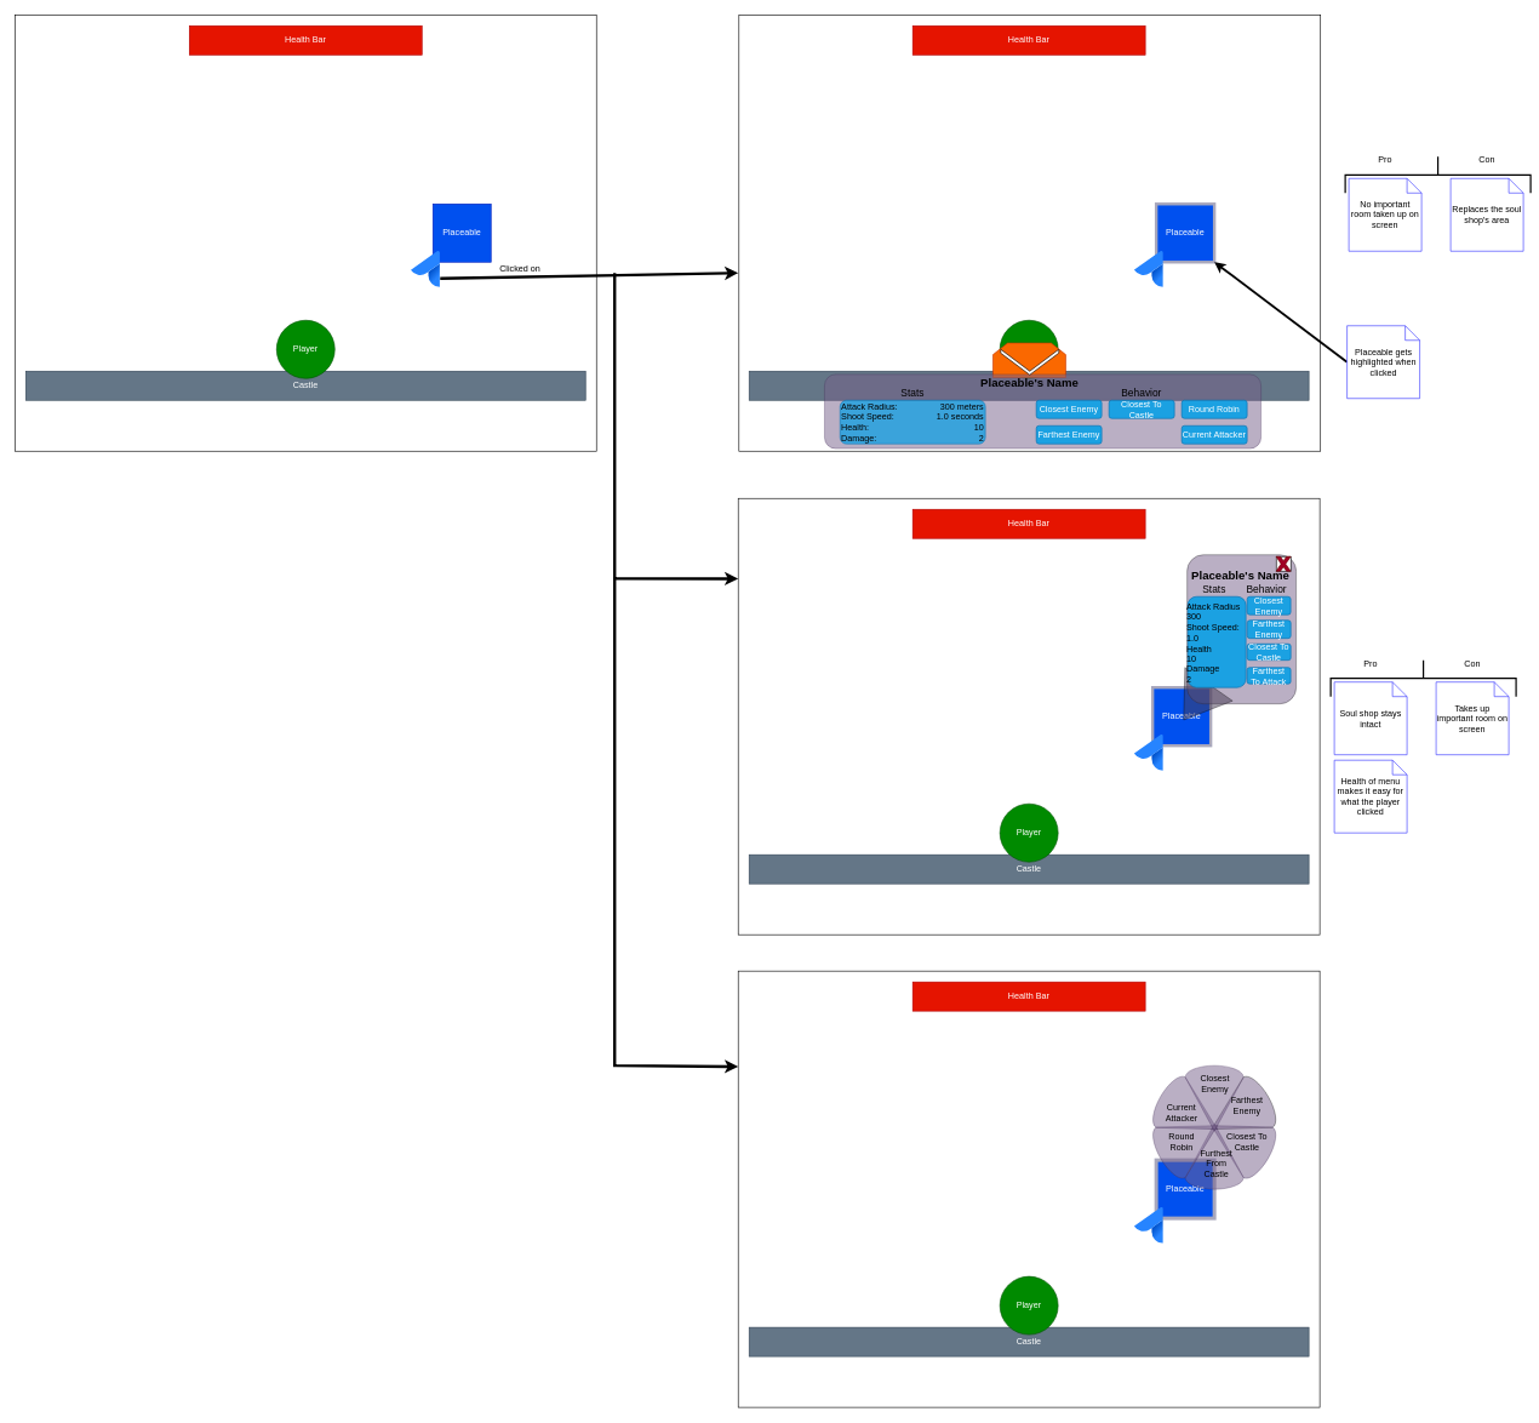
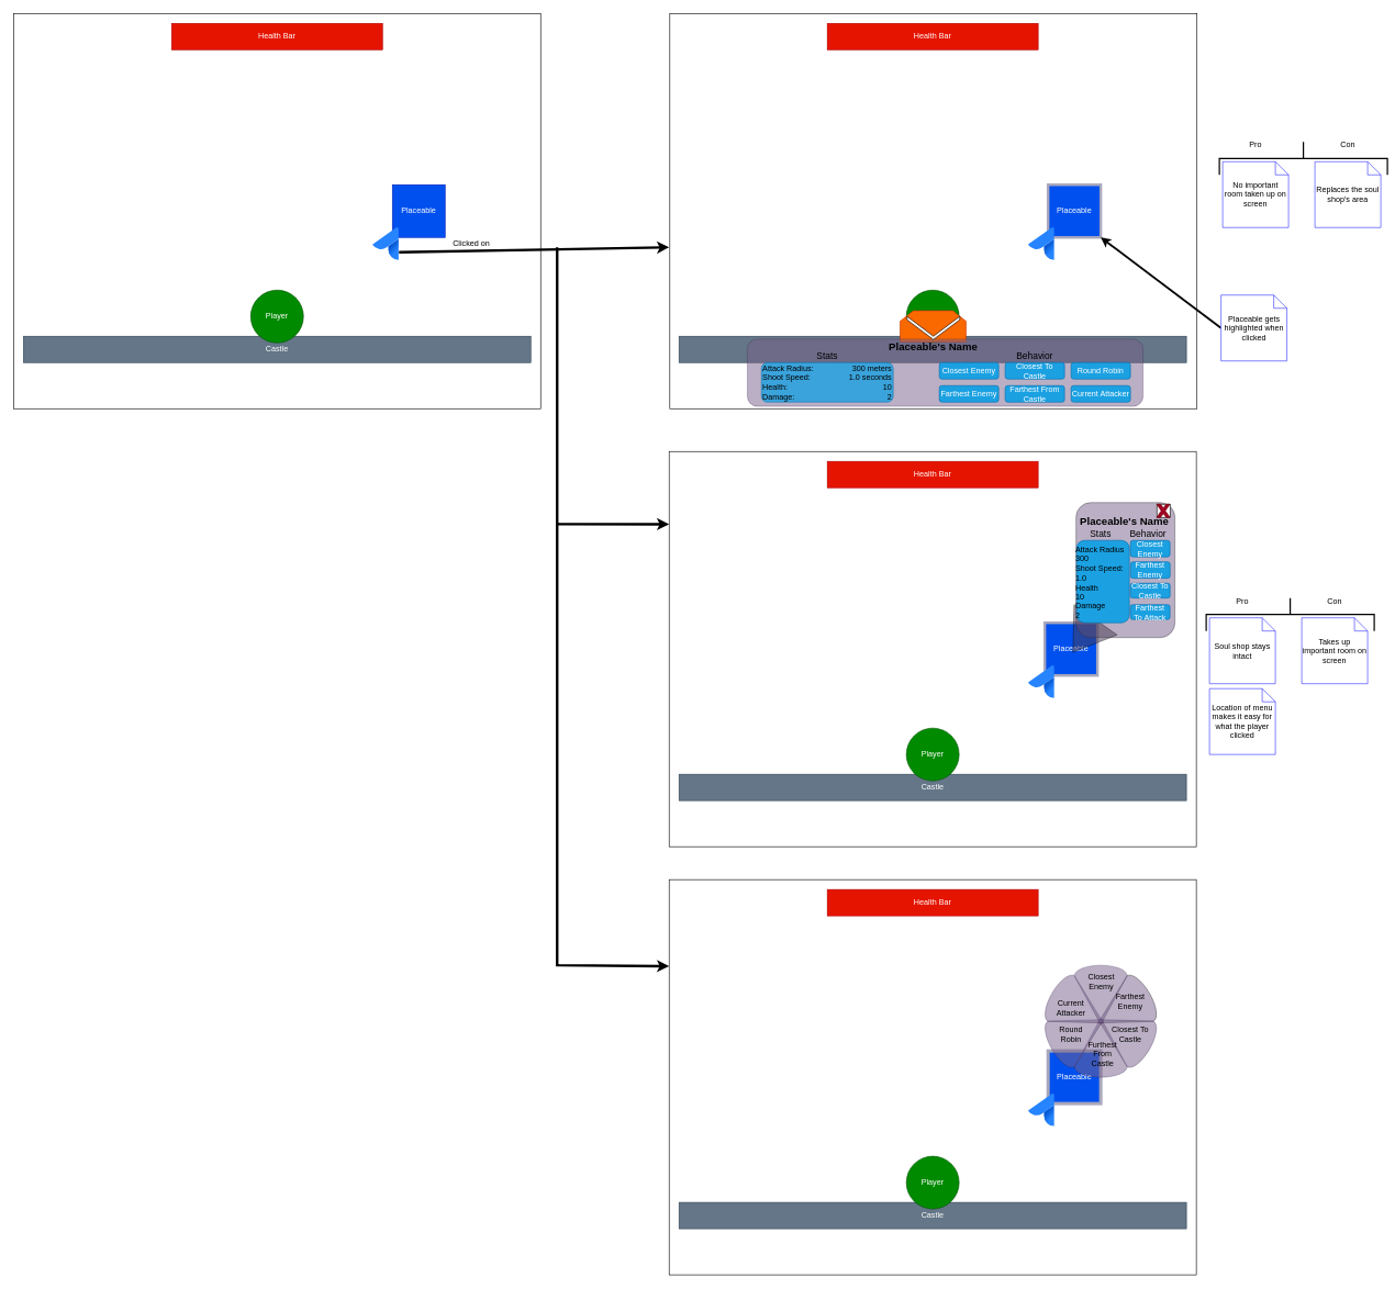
  <mxCell id="0" />
  <mxCell id="1" parent="0" />
  <mxCell id="2" value="" style="rounded=0;whiteSpace=wrap;html=1;" parent="1" vertex="1"><mxGeometry x="20" y="20" width="800" height="600" as="geometry" /></mxCell>
  <mxCell id="3" value="Castle" style="rounded=0;whiteSpace=wrap;html=1;fillColor=#647687;fontColor=#ffffff;strokeColor=#314354;" parent="1" vertex="1"><mxGeometry x="35" y="510" width="770" height="40" as="geometry" /></mxCell>
  <mxCell id="4" value="Player" style="ellipse;whiteSpace=wrap;html=1;aspect=fixed;fillColor=#008a00;fontColor=#ffffff;strokeColor=#005700;" parent="1" vertex="1"><mxGeometry x="380" y="440" width="80" height="80" as="geometry" /></mxCell>
  <mxCell id="5" value="Health Bar" style="rounded=0;whiteSpace=wrap;html=1;fillColor=#e51400;fontColor=#ffffff;strokeColor=#B20000;" parent="1" vertex="1"><mxGeometry x="260" y="35" width="320" height="40" as="geometry" /></mxCell>
  <mxCell id="6" value="Placeable" style="whiteSpace=wrap;html=1;aspect=fixed;fillColor=#0050ef;fontColor=#ffffff;strokeColor=#001DBC;" parent="1" vertex="1"><mxGeometry x="595" y="280" width="80" height="80" as="geometry" /></mxCell>
  <mxCell id="7" value="" style="image;html=1;image=img/lib/atlassian/Jira_Core_Logo.svg;" parent="1" vertex="1"><mxGeometry x="565" y="345" width="40" height="50" as="geometry" /></mxCell>
  <mxCell id="8" value="" style="endArrow=classic;html=1;rounded=0;exitX=1;exitY=0.75;exitDx=0;exitDy=0;strokeWidth=4;" parent="1" source="7" edge="1"><mxGeometry width="50" height="50" relative="1" as="geometry"><mxPoint x="615" y="385" as="sourcePoint" /><mxPoint x="1015" y="375" as="targetPoint" /></mxGeometry></mxCell>
  <mxCell id="9" value="Clicked on" style="text;html=1;align=center;verticalAlign=middle;whiteSpace=wrap;rounded=0;" parent="1" vertex="1"><mxGeometry x="685" y="355" width="60" height="30" as="geometry" /></mxCell>
  <mxCell id="10" value="" style="rounded=0;whiteSpace=wrap;html=1;" parent="1" vertex="1"><mxGeometry x="1016" y="20" width="800" height="600" as="geometry" /></mxCell>
  <mxCell id="11" value="" style="rounded=0;whiteSpace=wrap;html=1;fillColor=#647687;fontColor=#ffffff;strokeColor=#314354;" parent="1" vertex="1"><mxGeometry x="1030" y="510" width="770" height="40" as="geometry" /></mxCell>
  <mxCell id="12" value="Player" style="ellipse;whiteSpace=wrap;html=1;aspect=fixed;fillColor=#008a00;fontColor=#ffffff;strokeColor=#005700;" parent="1" vertex="1"><mxGeometry x="1375" y="440" width="80" height="80" as="geometry" /></mxCell>
  <mxCell id="13" value="Health Bar" style="rounded=0;whiteSpace=wrap;html=1;fillColor=#e51400;fontColor=#ffffff;strokeColor=#B20000;" parent="1" vertex="1"><mxGeometry x="1255" y="35" width="320" height="40" as="geometry" /></mxCell>
  <mxCell id="14" value="Placeable" style="whiteSpace=wrap;html=1;aspect=fixed;fillColor=#0050ef;fontColor=#ffffff;strokeColor=#A8A7BC;strokeWidth=4;" parent="1" vertex="1"><mxGeometry x="1590" y="280" width="80" height="80" as="geometry" /></mxCell>
  <mxCell id="15" value="" style="image;html=1;image=img/lib/atlassian/Jira_Core_Logo.svg;" parent="1" vertex="1"><mxGeometry x="1560" y="345" width="40" height="50" as="geometry" /></mxCell>
  <mxCell id="16" value="" style="endArrow=classic;html=1;rounded=0;strokeWidth=4;entryX=0;entryY=0.184;entryDx=0;entryDy=0;entryPerimeter=0;" parent="1" target="17" edge="1"><mxGeometry width="50" height="50" relative="1" as="geometry"><mxPoint x="845" y="375" as="sourcePoint" /><mxPoint x="1005" y="795" as="targetPoint" /><Array as="points"><mxPoint x="845" y="795" /></Array></mxGeometry></mxCell>
  <mxCell id="17" value="" style="rounded=0;whiteSpace=wrap;html=1;" parent="1" vertex="1"><mxGeometry x="1015" y="685" width="800" height="600" as="geometry" /></mxCell>
  <mxCell id="18" value="Castle" style="rounded=0;whiteSpace=wrap;html=1;fillColor=#647687;fontColor=#ffffff;strokeColor=#314354;" parent="1" vertex="1"><mxGeometry x="1030" y="1175" width="770" height="40" as="geometry" /></mxCell>
  <mxCell id="19" value="Placeable" style="whiteSpace=wrap;html=1;aspect=fixed;fillColor=#0050ef;fontColor=#ffffff;strokeColor=#A8A7BC;strokeWidth=4;" parent="1" vertex="1"><mxGeometry x="1585" y="945" width="80" height="80" as="geometry" /></mxCell>
  <mxCell id="20" value="Player" style="ellipse;whiteSpace=wrap;html=1;aspect=fixed;fillColor=#008a00;fontColor=#ffffff;strokeColor=#005700;" parent="1" vertex="1"><mxGeometry x="1375" y="1105" width="80" height="80" as="geometry" /></mxCell>
  <mxCell id="21" value="Health Bar" style="rounded=0;whiteSpace=wrap;html=1;fillColor=#e51400;fontColor=#ffffff;strokeColor=#B20000;" parent="1" vertex="1"><mxGeometry x="1255" y="700" width="320" height="40" as="geometry" /></mxCell>
  <mxCell id="22" value="" style="image;html=1;image=img/lib/atlassian/Jira_Core_Logo.svg;" parent="1" vertex="1"><mxGeometry x="1560" y="1010" width="40" height="50" as="geometry" /></mxCell>
  <mxCell id="23" value="" style="shape=loopLimit;whiteSpace=wrap;html=1;rotation=0;fillColor=#fa6800;fontColor=#000000;strokeColor=#C73500;" parent="1" vertex="1"><mxGeometry x="1365.5" y="471.25" width="100" height="47.5" as="geometry" /></mxCell>
  <mxCell id="24" value="" style="rounded=1;whiteSpace=wrap;html=1;fillColor=#76608a;fontColor=#ffffff;strokeColor=#432D57;opacity=50;rotation=-90;" parent="1" vertex="1"><mxGeometry x="1382.94" y="265.19" width="102" height="600.38" as="geometry" /></mxCell>
  <mxCell id="25" value="" style="html=1;shadow=0;dashed=0;align=center;verticalAlign=middle;shape=mxgraph.arrows2.arrow;dy=0;dx=30;notch=30;rotation=90;" parent="1" vertex="1"><mxGeometry x="1398.5" y="457.5" width="35" height="80" as="geometry" /></mxCell>
  <mxCell id="26" value="&lt;font style=&quot;font-size: 16px;&quot;&gt;&lt;b&gt;Placeable's Name&lt;/b&gt;&lt;/font&gt;" style="text;html=1;align=center;verticalAlign=middle;whiteSpace=wrap;rounded=0;" parent="1" vertex="1"><mxGeometry x="1346.88" y="510" width="138.25" height="30" as="geometry" /></mxCell>
  <mxCell id="27" value="&lt;font style=&quot;font-size: 14px;&quot;&gt;Stats&lt;/font&gt;" style="text;html=1;align=center;verticalAlign=middle;whiteSpace=wrap;rounded=0;" parent="1" vertex="1"><mxGeometry x="1225" y="525" width="60" height="30" as="geometry" /></mxCell>
  <mxCell id="28" value="&lt;font style=&quot;font-size: 14px;&quot;&gt;Behavior&lt;/font&gt;" style="text;html=1;align=center;verticalAlign=middle;whiteSpace=wrap;rounded=0;" parent="1" vertex="1"><mxGeometry x="1540" y="525" width="60" height="30" as="geometry" /></mxCell>
  <mxCell id="29" value="Closest Enemy" style="rounded=1;whiteSpace=wrap;html=1;fillColor=#1ba1e2;fontColor=#ffffff;strokeColor=#006EAF;" parent="1" vertex="1"><mxGeometry x="1425" y="550" width="90" height="25" as="geometry" /></mxCell>
  <mxCell id="30" value="Farthest Enemy" style="rounded=1;whiteSpace=wrap;html=1;fillColor=#1ba1e2;fontColor=#ffffff;strokeColor=#006EAF;" parent="1" vertex="1"><mxGeometry x="1425" y="585" width="90" height="25" as="geometry" /></mxCell>
  <mxCell id="31" value="Closest To Castle" style="rounded=1;whiteSpace=wrap;html=1;fillColor=#1ba1e2;fontColor=#ffffff;strokeColor=#006EAF;" parent="1" vertex="1"><mxGeometry x="1525" y="550" width="90" height="25" as="geometry" /></mxCell>
  <mxCell id="32" value="Round Robin" style="rounded=1;whiteSpace=wrap;html=1;fillColor=#1ba1e2;fontColor=#ffffff;strokeColor=#006EAF;" parent="1" vertex="1"><mxGeometry x="1625" y="550" width="90" height="25" as="geometry" /></mxCell>
+ <mxCell id="33" value="Farthest From Castle" style="rounded=1;whiteSpace=wrap;html=1;fillColor=#1ba1e2;fontColor=#ffffff;strokeColor=#006EAF;" parent="1" vertex="1"><mxGeometry x="1525" y="585" width="90" height="25" as="geometry" /></mxCell>
  <mxCell id="34" value="Current Attacker" style="rounded=1;whiteSpace=wrap;html=1;fillColor=#1ba1e2;fontColor=#ffffff;strokeColor=#006EAF;" parent="1" vertex="1"><mxGeometry x="1625" y="585" width="90" height="25" as="geometry" /></mxCell>
  <mxCell id="35" value="" style="rounded=1;whiteSpace=wrap;html=1;fillColor=#1ba1e2;fontColor=#ffffff;strokeColor=#006EAF;opacity=80;" parent="1" vertex="1"><mxGeometry x="1155" y="550" width="200" height="60" as="geometry" /></mxCell>
  <mxCell id="36" value="Attack Radius:&lt;br&gt;Shoot Speed:&lt;br&gt;Health:&lt;br&gt;Damage:" style="text;html=1;align=left;verticalAlign=top;whiteSpace=wrap;rounded=0;" parent="1" vertex="1"><mxGeometry x="1155" y="545" width="90" height="65" as="geometry" /></mxCell>
  <mxCell id="37" value="300 meters&lt;br&gt;1.0 seconds&lt;br&gt;10&lt;br&gt;2" style="text;html=1;align=right;verticalAlign=top;whiteSpace=wrap;rounded=0;" parent="1" vertex="1"><mxGeometry x="1265" y="545" width="90" height="70" as="geometry" /></mxCell>
  <mxCell id="38" value="" style="rounded=1;whiteSpace=wrap;html=1;fillColor=#76608a;fontColor=#ffffff;strokeColor=default;opacity=50;rotation=-90;" parent="1" vertex="1"><mxGeometry x="1605" y="790" width="205" height="150" as="geometry" /></mxCell>
  <mxCell id="39" value="" style="triangle;whiteSpace=wrap;html=1;rotation=125;fillColor=#473a53;strokeColor=default;opacity=50;" parent="1" vertex="1"><mxGeometry x="1615" y="925" width="60" height="80" as="geometry" /></mxCell>
  <mxCell id="40" value="&lt;font style=&quot;font-size: 16px;&quot;&gt;&lt;b&gt;Placeable's Name&lt;/b&gt;&lt;/font&gt;" style="text;html=1;align=center;verticalAlign=middle;whiteSpace=wrap;rounded=0;" parent="1" vertex="1"><mxGeometry x="1636.9" y="775" width="138.25" height="30" as="geometry" /></mxCell>
  <mxCell id="41" value="&lt;font style=&quot;font-size: 14px;&quot;&gt;Stats&lt;/font&gt;" style="text;html=1;align=center;verticalAlign=middle;whiteSpace=wrap;rounded=0;" parent="1" vertex="1"><mxGeometry x="1640" y="795" width="60" height="30" as="geometry" /></mxCell>
  <mxCell id="42" value="" style="rounded=1;whiteSpace=wrap;html=1;fillColor=#1ba1e2;fontColor=#ffffff;strokeColor=#006EAF;" parent="1" vertex="1"><mxGeometry x="1633.37" y="820" width="80" height="125" as="geometry" /></mxCell>
  <mxCell id="43" value="Attack Radius&lt;br&gt;300&lt;br&gt;Shoot Speed: 1.0&lt;br&gt;Health&lt;br&gt;10&lt;br&gt;Damage&lt;br&gt;2" style="text;html=1;align=left;verticalAlign=top;whiteSpace=wrap;rounded=0;" parent="1" vertex="1"><mxGeometry x="1629.99" y="820" width="81.63" height="125" as="geometry" /></mxCell>
  <mxCell id="44" value="&lt;font style=&quot;font-size: 14px;&quot;&gt;Behavior&lt;/font&gt;" style="text;html=1;align=center;verticalAlign=middle;whiteSpace=wrap;rounded=0;" parent="1" vertex="1"><mxGeometry x="1711.62" y="795" width="60" height="30" as="geometry" /></mxCell>
  <mxCell id="45" value="Closest Enemy" style="rounded=1;whiteSpace=wrap;html=1;fillColor=#1ba1e2;fontColor=#ffffff;strokeColor=#006EAF;" parent="1" vertex="1"><mxGeometry x="1715" y="820" width="60" height="25" as="geometry" /></mxCell>
  <mxCell id="46" value="Farthest Enemy" style="rounded=1;whiteSpace=wrap;html=1;fillColor=#1ba1e2;fontColor=#ffffff;strokeColor=#006EAF;" parent="1" vertex="1"><mxGeometry x="1715.15" y="852.5" width="60" height="25" as="geometry" /></mxCell>
  <mxCell id="47" value="Closest To Castle" style="rounded=1;whiteSpace=wrap;html=1;fillColor=#1ba1e2;fontColor=#ffffff;strokeColor=#006EAF;" parent="1" vertex="1"><mxGeometry x="1715" y="885" width="60.15" height="22.5" as="geometry" /></mxCell>
  <mxCell id="48" value="Farthest To Attack" style="rounded=1;whiteSpace=wrap;html=1;fillColor=#1ba1e2;fontColor=#ffffff;strokeColor=#006EAF;" parent="1" vertex="1"><mxGeometry x="1715" y="917.5" width="60" height="22.5" as="geometry" /></mxCell>
  <mxCell id="49" value="No important room taken up on screen" style="shape=note;size=20;whiteSpace=wrap;html=1;strokeColor=#3333FF;" parent="1" vertex="1"><mxGeometry x="1855" y="245" width="100" height="100" as="geometry" /></mxCell>
  <mxCell id="50" value="Replaces the soul shop's area" style="shape=note;size=20;whiteSpace=wrap;html=1;strokeColor=#3333FF;" parent="1" vertex="1"><mxGeometry x="1995" y="245" width="100" height="100" as="geometry" /></mxCell>
  <mxCell id="51" value="" style="strokeWidth=2;html=1;shape=mxgraph.flowchart.annotation_2;align=left;labelPosition=right;pointerEvents=1;rotation=90;" parent="1" vertex="1"><mxGeometry x="1952.5" y="112.5" width="50" height="255" as="geometry" /></mxCell>
  <mxCell id="52" value="Pro" style="text;html=1;align=center;verticalAlign=middle;whiteSpace=wrap;rounded=0;" parent="1" vertex="1"><mxGeometry x="1875" y="205" width="60" height="30" as="geometry" /></mxCell>
  <mxCell id="53" value="Con" style="text;html=1;align=center;verticalAlign=middle;whiteSpace=wrap;rounded=0;" parent="1" vertex="1"><mxGeometry x="2015" y="205" width="60" height="30" as="geometry" /></mxCell>
  <mxCell id="54" value="Soul shop stays intact" style="shape=note;size=20;whiteSpace=wrap;html=1;strokeColor=#3333FF;" parent="1" vertex="1"><mxGeometry x="1835" y="937.5" width="100" height="100" as="geometry" /></mxCell>
  <mxCell id="55" value="Takes up important room on screen" style="shape=note;size=20;whiteSpace=wrap;html=1;strokeColor=#3333FF;" parent="1" vertex="1"><mxGeometry x="1975" y="937.5" width="100" height="100" as="geometry" /></mxCell>
  <mxCell id="56" value="" style="strokeWidth=2;html=1;shape=mxgraph.flowchart.annotation_2;align=left;labelPosition=right;pointerEvents=1;rotation=90;" parent="1" vertex="1"><mxGeometry x="1932.5" y="805" width="50" height="255" as="geometry" /></mxCell>
  <mxCell id="57" value="Pro" style="text;html=1;align=center;verticalAlign=middle;whiteSpace=wrap;rounded=0;" parent="1" vertex="1"><mxGeometry x="1855" y="897.5" width="60" height="30" as="geometry" /></mxCell>
  <mxCell id="58" value="Con" style="text;html=1;align=center;verticalAlign=middle;whiteSpace=wrap;rounded=0;" parent="1" vertex="1"><mxGeometry x="1995" y="897.5" width="60" height="30" as="geometry" /></mxCell>
- <mxCell id="59" value="Health of menu makes it easy for what the player clicked" style="shape=note;size=20;whiteSpace=wrap;html=1;strokeColor=#3333FF;" parent="1" vertex="1"><mxGeometry x="1835" y="1045" width="100" height="100" as="geometry" /></mxCell>
+ <mxCell id="59" value="Location of menu makes it easy for what the player clicked" style="shape=note;size=20;whiteSpace=wrap;html=1;strokeColor=#3333FF;" parent="1" vertex="1"><mxGeometry x="1835" y="1045" width="100" height="100" as="geometry" /></mxCell>
  <mxCell id="60" value="" style="endArrow=classic;html=1;rounded=0;entryX=1;entryY=1;entryDx=0;entryDy=0;exitX=0;exitY=0.5;exitDx=0;exitDy=0;exitPerimeter=0;strokeWidth=3;" parent="1" source="61" target="14" edge="1"><mxGeometry width="50" height="50" relative="1" as="geometry"><mxPoint x="1865" y="575" as="sourcePoint" /><mxPoint x="2015" y="595" as="targetPoint" /></mxGeometry></mxCell>
  <mxCell id="61" value="Placeable gets highlighted when clicked" style="shape=note;size=20;whiteSpace=wrap;html=1;strokeColor=#3333FF;" parent="1" vertex="1"><mxGeometry x="1852.5" y="447.5" width="100" height="100" as="geometry" /></mxCell>
  <mxCell id="62" value="" style="whiteSpace=wrap;html=1;aspect=fixed;" parent="1" vertex="1"><mxGeometry x="1755.15" y="765" width="20" height="20" as="geometry" /></mxCell>
  <mxCell id="63" value="" style="verticalLabelPosition=bottom;verticalAlign=top;html=1;shape=mxgraph.basic.x;fillColor=#a20025;fontColor=#ffffff;strokeColor=#6F0000;" parent="1" vertex="1"><mxGeometry x="1755" y="765" width="20" height="20" as="geometry" /></mxCell>
  <mxCell id="64" value="" style="rounded=0;whiteSpace=wrap;html=1;" parent="1" vertex="1"><mxGeometry x="1015" y="1335" width="800" height="600" as="geometry" /></mxCell>
  <mxCell id="65" value="Castle" style="rounded=0;whiteSpace=wrap;html=1;fillColor=#647687;fontColor=#ffffff;strokeColor=#314354;" parent="1" vertex="1"><mxGeometry x="1030" y="1825" width="770" height="40" as="geometry" /></mxCell>
  <mxCell id="66" value="Player" style="ellipse;whiteSpace=wrap;html=1;aspect=fixed;fillColor=#008a00;fontColor=#ffffff;strokeColor=#005700;" parent="1" vertex="1"><mxGeometry x="1375" y="1755" width="80" height="80" as="geometry" /></mxCell>
  <mxCell id="67" value="Health Bar" style="rounded=0;whiteSpace=wrap;html=1;fillColor=#e51400;fontColor=#ffffff;strokeColor=#B20000;" parent="1" vertex="1"><mxGeometry x="1255" y="1350" width="320" height="40" as="geometry" /></mxCell>
  <mxCell id="68" value="Placeable" style="whiteSpace=wrap;html=1;aspect=fixed;fillColor=#0050ef;fontColor=#ffffff;strokeColor=#a8a7bc;strokeWidth=5;" parent="1" vertex="1"><mxGeometry x="1590" y="1595" width="80" height="80" as="geometry" /></mxCell>
  <mxCell id="69" value="" style="image;html=1;image=img/lib/atlassian/Jira_Core_Logo.svg;" parent="1" vertex="1"><mxGeometry x="1560" y="1660" width="40" height="50" as="geometry" /></mxCell>
  <mxCell id="70" value="" style="verticalLabelPosition=bottom;verticalAlign=top;html=1;shape=mxgraph.basic.cone2;dx=0.5;dy=0.82;rotation=-120;fillColor=#76608a;fontColor=#ffffff;strokeColor=#000000;opacity=50;" parent="1" vertex="1"><mxGeometry x="1665" y="1485" width="80" height="90" as="geometry" /></mxCell>
  <mxCell id="71" value="" style="verticalLabelPosition=bottom;verticalAlign=top;html=1;shape=mxgraph.basic.cone2;dx=0.5;dy=0.82;rotation=-60;fillColor=#76608a;fontColor=#ffffff;strokeColor=#432D57;opacity=50;" parent="1" vertex="1"><mxGeometry x="1665" y="1525" width="80" height="90" as="geometry" /></mxCell>
  <mxCell id="72" value="" style="verticalLabelPosition=bottom;verticalAlign=top;html=1;shape=mxgraph.basic.cone2;dx=0.5;dy=0.82;rotation=0;fillColor=#76608a;fontColor=#ffffff;strokeColor=#432D57;opacity=50;" parent="1" vertex="1"><mxGeometry x="1629.99" y="1545" width="80" height="90" as="geometry" /></mxCell>
  <mxCell id="73" value="" style="verticalLabelPosition=bottom;verticalAlign=top;html=1;shape=mxgraph.basic.cone2;dx=0.5;dy=0.82;rotation=60;fillColor=#76608a;fontColor=#ffffff;strokeColor=#432D57;opacity=50;" parent="1" vertex="1"><mxGeometry x="1595" y="1525" width="80" height="90" as="geometry" /></mxCell>
  <mxCell id="74" value="" style="verticalLabelPosition=bottom;verticalAlign=top;html=1;shape=mxgraph.basic.cone2;dx=0.5;dy=0.82;rotation=120;fillColor=#76608a;fontColor=#ffffff;strokeColor=#432D57;opacity=50;" parent="1" vertex="1"><mxGeometry x="1595" y="1485" width="80" height="90" as="geometry" /></mxCell>
  <mxCell id="75" value="" style="verticalLabelPosition=bottom;verticalAlign=top;html=1;shape=mxgraph.basic.cone2;dx=0.5;dy=0.82;rotation=-180;fillColor=#76608a;fontColor=#ffffff;strokeColor=#432D57;opacity=50;" parent="1" vertex="1"><mxGeometry x="1629.99" y="1465" width="80" height="90" as="geometry" /></mxCell>
  <mxCell id="76" value="Closest&lt;br&gt;Enemy" style="text;html=1;align=center;verticalAlign=middle;whiteSpace=wrap;rounded=0;" parent="1" vertex="1"><mxGeometry x="1641" y="1475" width="60" height="30" as="geometry" /></mxCell>
  <mxCell id="77" value="Farthest&lt;br&gt;Enemy" style="text;html=1;align=center;verticalAlign=middle;whiteSpace=wrap;rounded=0;" parent="1" vertex="1"><mxGeometry x="1685" y="1505" width="60" height="30" as="geometry" /></mxCell>
  <mxCell id="78" value="Closest To Castle" style="text;html=1;align=center;verticalAlign=middle;whiteSpace=wrap;rounded=0;" parent="1" vertex="1"><mxGeometry x="1685" y="1555" width="60" height="30" as="geometry" /></mxCell>
  <mxCell id="79" value="Furthest&lt;br&gt;From Castle" style="text;html=1;align=center;verticalAlign=middle;whiteSpace=wrap;rounded=0;" parent="1" vertex="1"><mxGeometry x="1643.37" y="1585" width="60" height="30" as="geometry" /></mxCell>
  <mxCell id="80" value="Round Robin" style="text;html=1;align=center;verticalAlign=middle;whiteSpace=wrap;rounded=0;" parent="1" vertex="1"><mxGeometry x="1595" y="1555" width="60" height="30" as="geometry" /></mxCell>
  <mxCell id="81" value="Current&lt;br&gt;Attacker" style="text;html=1;align=center;verticalAlign=middle;whiteSpace=wrap;rounded=0;" parent="1" vertex="1"><mxGeometry x="1595" y="1515" width="60" height="30" as="geometry" /></mxCell>
  <mxCell id="82" value="" style="endArrow=classic;html=1;rounded=0;entryX=0;entryY=0.219;entryDx=0;entryDy=0;entryPerimeter=0;strokeWidth=4;" parent="1" target="64" edge="1"><mxGeometry width="50" height="50" relative="1" as="geometry"><mxPoint x="845" y="795" as="sourcePoint" /><mxPoint x="955" y="1455" as="targetPoint" /><Array as="points"><mxPoint x="845" y="1465" /></Array></mxGeometry></mxCell>
